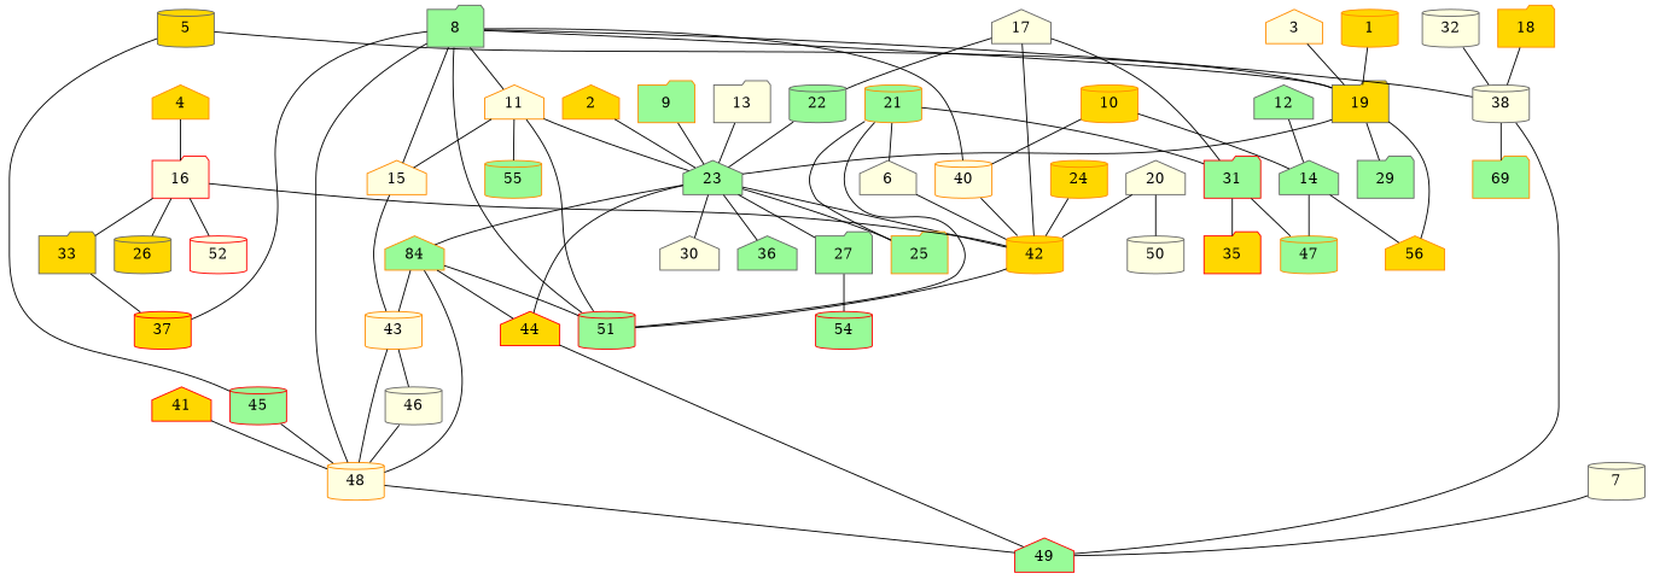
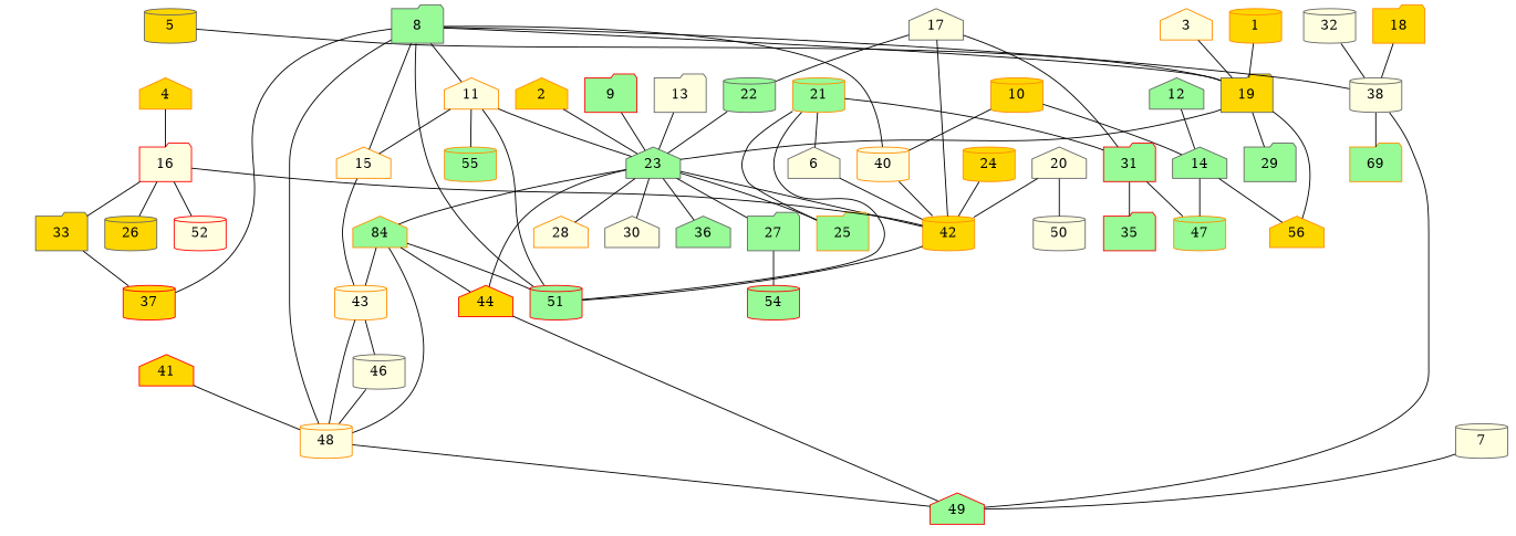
  graph {
    node [color=gray40 fillcolor=palegreen shape=cylinder style=filled]
    edge [weight=1.0]
    1 [color=darkorange fillcolor=gold]
    19 [fillcolor=gold shape=folder]
    23 [shape=house]
    56 [color=darkorange fillcolor=gold shape=house]
    29 [shape=folder]
    2 [color=darkorange fillcolor=gold shape=house]
    42 [color=darkorange fillcolor=gold]
    25 [color=darkorange shape=folder]
    27 [shape=folder]
+   28 [color=darkorange fillcolor=lightyellow shape=house]
    30 [fillcolor=lightyellow shape=house]
    n12 [color=darkorange label=84 shape=house]
    36 [shape=house]
    44 [color=red fillcolor=gold shape=house]
    3 [color=darkorange fillcolor=lightyellow shape=house]
    4 [color=darkorange fillcolor=gold shape=house]
    16 [color=red fillcolor=lightyellow shape=folder]
    26 [fillcolor=gold]
    33 [fillcolor=gold shape=folder]
    52 [color=red fillcolor=lightyellow]
    5 [fillcolor=gold]
-   45 [color=red]
    48 [color=darkorange fillcolor=lightyellow]
    6 [fillcolor=lightyellow shape=house]
    51 [color=red]
    7 [fillcolor=lightyellow]
    49 [color=red shape=house]
    8 [shape=folder]
    11 [color=darkorange fillcolor=lightyellow shape=house]
    15 [color=darkorange fillcolor=lightyellow shape=house]
    37 [color=red fillcolor=gold]
    38 [fillcolor=lightyellow]
    40 [color=darkorange fillcolor=lightyellow]
    55 [color=darkorange]
    43 [color=darkorange fillcolor=lightyellow]
    n36 [color=darkorange label=69 shape=folder]
-   9 [color=darkorange shape=folder]
+   9 [color=red shape=folder]
    10 [color=darkorange fillcolor=gold]
    14 [shape=house]
    47 [color=darkorange]
    12 [shape=house]
    13 [fillcolor=lightyellow shape=folder]
    46 [fillcolor=lightyellow]
    17 [fillcolor=lightyellow shape=house]
    22
    31 [color=red shape=folder]
-   35 [color=red fillcolor=gold shape=folder]
+   35 [color=red shape=folder]
    18 [color=darkorange fillcolor=gold shape=folder]
    20 [fillcolor=lightyellow shape=house]
    50 [fillcolor=lightyellow]
    21 [color=darkorange]
    54 [color=red]
    24 [color=darkorange fillcolor=gold]
    32 [fillcolor=lightyellow]
    41 [color=red fillcolor=gold shape=house]
    1 -- 19
    19 -- 23
    19 -- 56
    19 -- 29
    23 -- 42
    23 -- 25
    23 -- 27
+   23 -- 28
    23 -- 30
    23 -- n12
    23 -- 36
    23 -- 44
    2 -- 23
    42 -- 51
    27 -- 54
    n12 -- 44
    n12 -- 48
    n12 -- 51
    n12 -- 43
    44 -- 49
    3 -- 19
    4 -- 16
    16 -- 42
    16 -- 26
    16 -- 33
    16 -- 52
    33 -- 37
    5 -- 19
-   5 -- 45
-   45 -- 48
    48 -- 49
    6 -- 42
    7 -- 49
    8 -- 19
    8 -- 48
    8 -- 51
    8 -- 11
    8 -- 15 [weight=2.0]
    8 -- 37
    8 -- 38
    8 -- 40
    11 -- 23
    11 -- 51
    11 -- 15
    11 -- 55
    15 -- 43
    38 -- 49
    38 -- n36
    40 -- 42
    43 -- 48
    43 -- 46
    9 -- 23
    10 -- 40
    10 -- 14
    14 -- 56
    14 -- 47
    12 -- 14
    13 -- 23
    46 -- 48
    17 -- 42
    17 -- 22
    17 -- 31
    22 -- 23
    31 -- 47
    31 -- 35
    18 -- 38
    20 -- 42
    20 -- 50
    21 -- 25
    21 -- 6
    21 -- 51
    21 -- 31
    24 -- 42
    32 -- 38
    41 -- 48
  }
